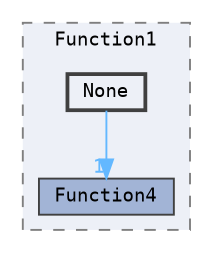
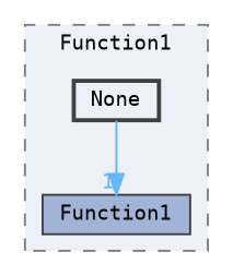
  digraph {
    compound=true
    fontname="DejaVu Sans Mono"
    node [color=grey25 fontname="DejaVu Sans Mono" fontsize=10 shape=box]
-   n1 [fillcolor="#a2b4d6" height=0.2 label=Function4 style=filled width=0.4]
+   n1 [fillcolor="#a2b4d6" height=0.2 label=Function1 style=filled width=0.4]
    n2 [fillcolor="#edf0f7" height=0.2 label=None style="filled,bold" width=0.4]
    subgraph cluster_1 {
      bgcolor="#edf0f7"
      fontsize=10
      label=Function1
      pencolor=grey50
      style="filled,dashed"
      n1
      n2
    }
    n2 -> n1 [color=steelblue1 fontcolor=steelblue1 fontname="DejaVu Sans Mono" fontsize=10 headlabel=1 labeldistance=1.5 labelfontname=Helvetica labelfontsize=10]
  }
